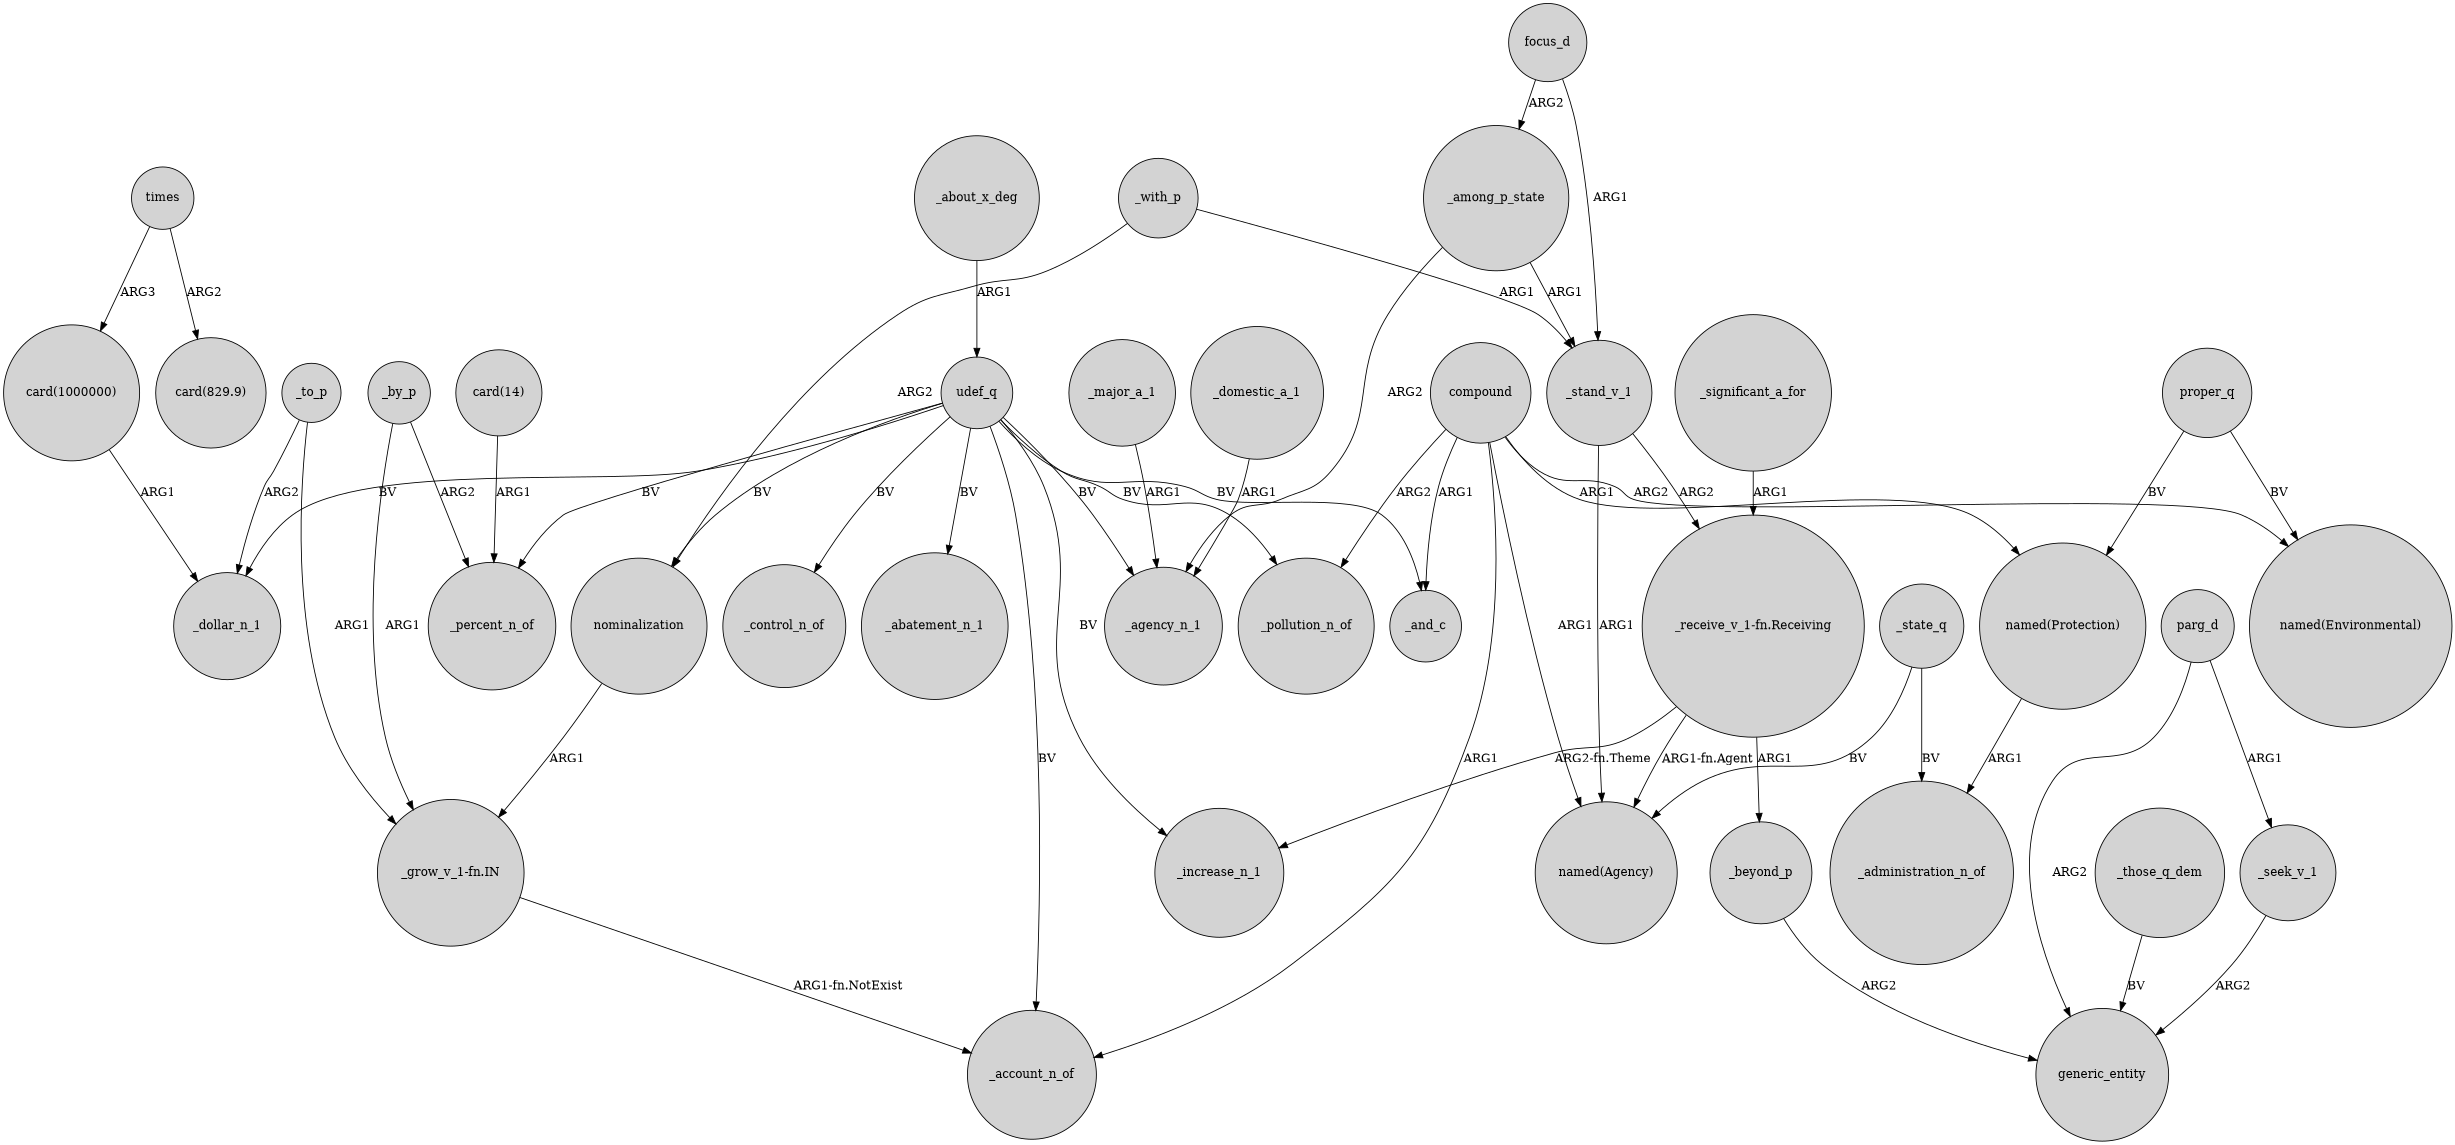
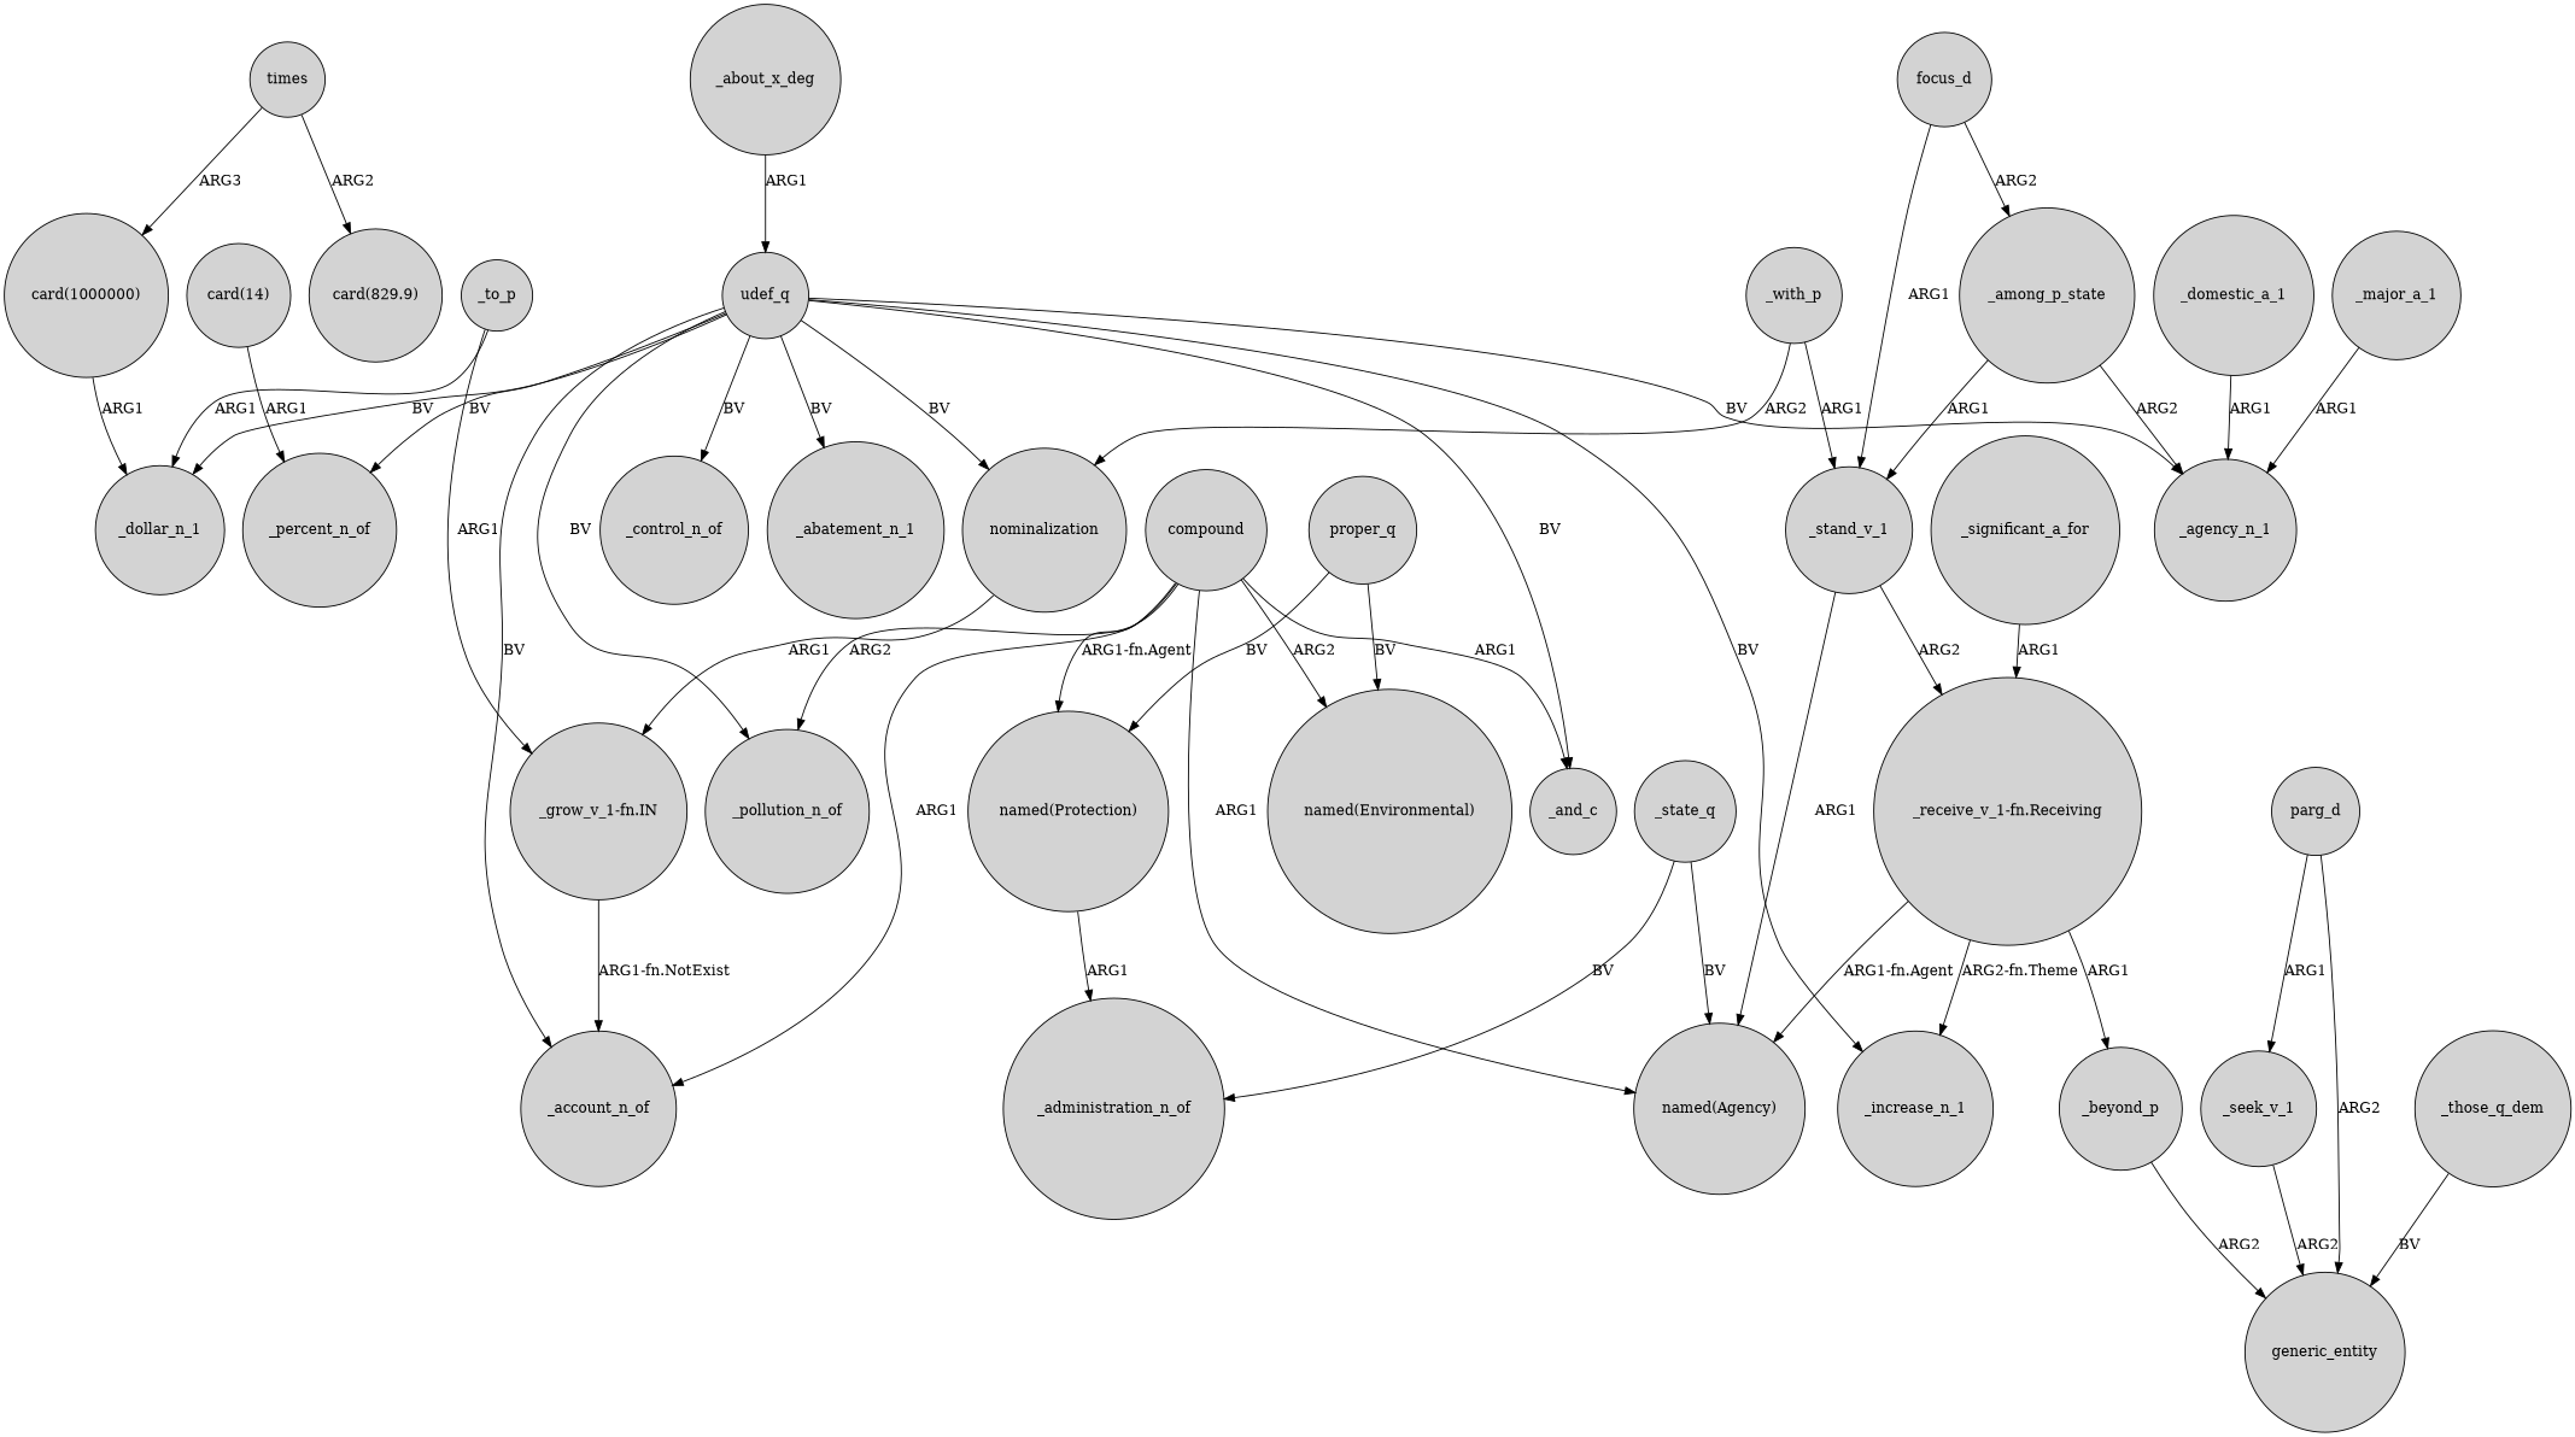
  digraph {
    node [shape=circle style=filled]
-   _by_p
    "_grow_v_1-fn.IN"
    _percent_n_of
    _account_n_of
    _stand_v_1
    "_receive_v_1-fn.Receiving"
    "named(Agency)"
    _increase_n_1
    _beyond_p
    "card(1000000)"
    _dollar_n_1
    _domestic_a_1
    _agency_n_1
    _seek_v_1
    generic_entity
    _to_p
    proper_q
    "named(Protection)"
    "named(Environmental)"
    _administration_n_of
    _among_p_state
    _with_p
    nominalization
    _major_a_1
    parg_d
    udef_q
    _control_n_of
    _abatement_n_1
    _pollution_n_of
    _and_c
    compound
    n32 [label=_state_q]
    _about_x_deg
    focus_d
    times
    "card(829.9)"
    "card(14)"
    _significant_a_for
    _those_q_dem
-   _by_p -> "_grow_v_1-fn.IN" [label=ARG1]
-   _by_p -> _percent_n_of [label=ARG2]
    "_grow_v_1-fn.IN" -> _account_n_of [label="ARG1-fn.NotExist"]
    _stand_v_1 -> "_receive_v_1-fn.Receiving" [label=ARG2]
    _stand_v_1 -> "named(Agency)" [label=ARG1]
    "_receive_v_1-fn.Receiving" -> "named(Agency)" [label="ARG1-fn.Agent"]
    "_receive_v_1-fn.Receiving" -> _increase_n_1 [label="ARG2-fn.Theme"]
    "_receive_v_1-fn.Receiving" -> _beyond_p [label=ARG1]
    _beyond_p -> generic_entity [label=ARG2]
    "card(1000000)" -> _dollar_n_1 [label=ARG1]
    _domestic_a_1 -> _agency_n_1 [label=ARG1]
    _seek_v_1 -> generic_entity [label=ARG2]
    _to_p -> "_grow_v_1-fn.IN" [label=ARG1]
-   _to_p -> _dollar_n_1 [label=ARG2]
+   _to_p -> _dollar_n_1 [label=ARG1]
    proper_q -> "named(Protection)" [label=BV]
    proper_q -> "named(Environmental)" [label=BV]
    "named(Protection)" -> _administration_n_of [label=ARG1]
    _among_p_state -> _stand_v_1 [label=ARG1]
    _among_p_state -> _agency_n_1 [label=ARG2]
    _with_p -> _stand_v_1 [label=ARG1]
    _with_p -> nominalization [label=ARG2]
    nominalization -> "_grow_v_1-fn.IN" [label=ARG1]
    _major_a_1 -> _agency_n_1 [label=ARG1]
    parg_d -> _seek_v_1 [label=ARG1]
    parg_d -> generic_entity [label=ARG2]
    udef_q -> _percent_n_of [label=BV]
    udef_q -> _account_n_of [label=BV]
    udef_q -> _increase_n_1 [label=BV]
    udef_q -> _dollar_n_1 [label=BV]
    udef_q -> _agency_n_1 [label=BV]
    udef_q -> nominalization [label=BV]
    udef_q -> _control_n_of [label=BV]
    udef_q -> _abatement_n_1 [label=BV]
    udef_q -> _pollution_n_of [label=BV]
    udef_q -> _and_c [label=BV]
    compound -> _account_n_of [label=ARG1]
    compound -> "named(Agency)" [label=ARG1]
-   compound -> "named(Protection)" [label=ARG1]
+   compound -> "named(Protection)" [label="ARG1-fn.Agent"]
    compound -> "named(Environmental)" [label=ARG2]
    compound -> _pollution_n_of [label=ARG2]
    compound -> _and_c [label=ARG1]
    n32 -> "named(Agency)" [label=BV]
    n32 -> _administration_n_of [label=BV]
    _about_x_deg -> udef_q [label=ARG1]
    focus_d -> _stand_v_1 [label=ARG1]
    focus_d -> _among_p_state [label=ARG2]
    times -> "card(1000000)" [label=ARG3]
    times -> "card(829.9)" [label=ARG2]
    "card(14)" -> _percent_n_of [label=ARG1]
    _significant_a_for -> "_receive_v_1-fn.Receiving" [label=ARG1]
    _those_q_dem -> generic_entity [label=BV]
  }
